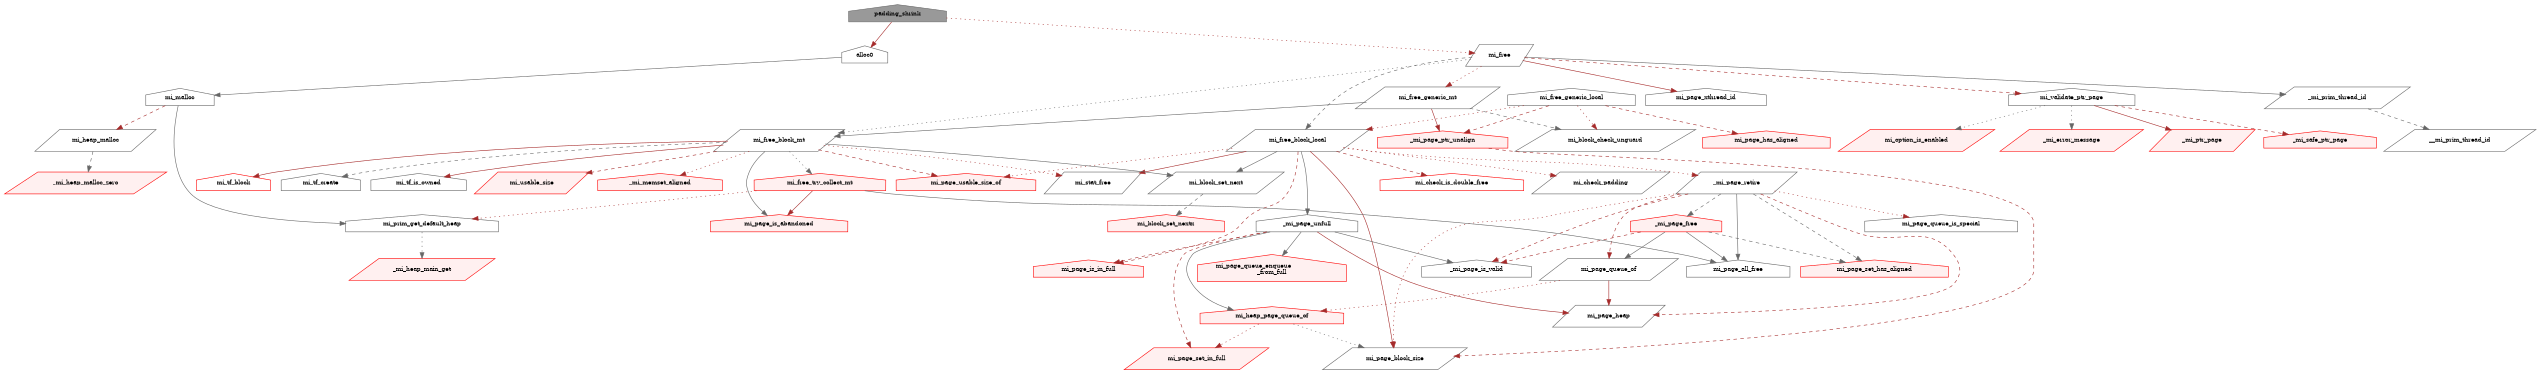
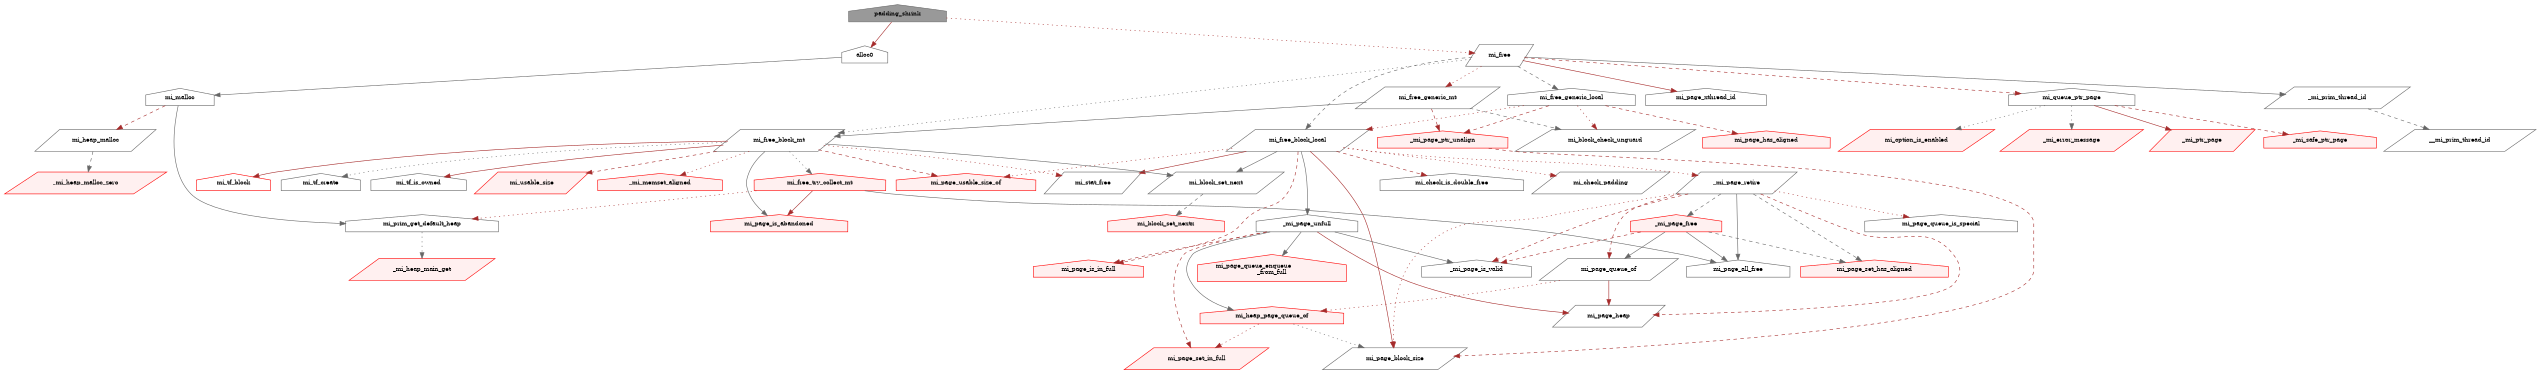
  digraph {
    fontname="DejaVu Serif"
    rankdir=TB
    node [color=grey40 fillcolor=white fontname="DejaVu Serif" fontsize=10 shape=house style=filled]
    edge [color=brown fontname="DejaVu Serif" fontsize=10 labelfontname=Helvetica labelfontsize=10 style=solid]
    n1 [color=gray40 fillcolor=grey60 fontcolor=black height=0.2 label=padding_shrink width=0.4]
    n2 [height=0.2 label=alloc0 width=0.4]
    n3 [height=0.2 label=mi_free shape=parallelogram width=0.4]
    n4 [height=0.2 label=mi_malloc width=0.4]
    n5 [height=0.2 label=_mi_prim_thread_id shape=parallelogram width=0.4]
    n6 [height=0.2 label=mi_free_block_local shape=parallelogram width=0.4]
    n7 [height=0.2 label=mi_free_block_mt shape=parallelogram width=0.4]
    n8 [height=0.2 label=mi_free_generic_local width=0.4]
    n9 [height=0.2 label=mi_free_generic_mt shape=parallelogram width=0.4]
    n10 [height=0.2 label=mi_page_xthread_id width=0.4]
-   n11 [height=0.2 label=mi_validate_ptr_page width=0.4]
+   n11 [height=0.2 label=mi_queue_ptr_page width=0.4]
    n12 [height=0.2 label=mi_heap_malloc shape=parallelogram width=0.4]
    n13 [height=0.2 label=mi_prim_get_default_heap width=0.4]
    n14 [color=red fillcolor="#FFF0F0" height=0.2 label=_mi_heap_malloc_zero shape=parallelogram width=0.4]
    n15 [color=red fillcolor="#FFF0F0" height=0.2 label=_mi_heap_main_get shape=parallelogram width=0.4]
    n16 [height=0.2 label=__mi_prim_thread_id shape=parallelogram width=0.4]
    n17 [height=0.2 label=_mi_page_retire shape=parallelogram width=0.4]
    n18 [height=0.2 label=mi_page_block_size shape=parallelogram width=0.4]
    n19 [color=red fillcolor="#FFF0F0" height=0.2 label=mi_page_is_in_full width=0.4]
    n20 [height=0.2 label=_mi_page_unfull width=0.4]
    n21 [height=0.2 label=mi_block_set_next shape=parallelogram width=0.4]
-   n22 [color=red height=0.2 label=mi_check_is_double_free width=0.4]
+   n22 [height=0.2 label=mi_check_is_double_free width=0.4]
    n23 [height=0.2 label=mi_check_padding shape=parallelogram width=0.4]
    n24 [color=red fillcolor="#FFF0F0" height=0.2 label=mi_page_usable_size_of width=0.4]
    n25 [height=0.2 label=mi_stat_free shape=parallelogram width=0.4]
    n26 [color=red fillcolor="#FFF0F0" height=0.2 label=_mi_memset_aligned width=0.4]
    n27 [color=red fillcolor="#FFF0F0" height=0.2 label=mi_free_try_collect_mt width=0.4]
    n28 [color=red fillcolor="#FFF0F0" height=0.2 label=mi_page_is_abandoned width=0.4]
    n29 [color=red height=0.2 label=mi_tf_block width=0.4]
    n30 [height=0.2 label=mi_tf_create width=0.4]
    n31 [height=0.2 label=mi_tf_is_owned width=0.4]
    n32 [color=red fillcolor="#FFF0F0" height=0.2 label=mi_usable_size shape=parallelogram width=0.4]
    n33 [color=red fillcolor="#FFF0F0" height=0.2 label=_mi_page_ptr_unalign width=0.4]
    n34 [height=0.2 label=mi_block_check_unguard shape=parallelogram width=0.4]
    n35 [color=red fillcolor="#FFF0F0" height=0.2 label=mi_page_has_aligned width=0.4]
    n36 [color=red fillcolor="#FFF0F0" height=0.2 label=_mi_error_message shape=parallelogram width=0.4]
    n37 [color=red fillcolor="#FFF0F0" height=0.2 label=_mi_ptr_page shape=parallelogram width=0.4]
    n38 [color=red fillcolor="#FFF0F0" height=0.2 label=_mi_safe_ptr_page width=0.4]
    n39 [color=red fillcolor="#FFF0F0" height=0.2 label=mi_option_is_enabled shape=parallelogram width=0.4]
    n40 [color=red fillcolor="#FFF0F0" height=0.2 label=_mi_page_free width=0.4]
    n41 [height=0.2 label=_mi_page_is_valid width=0.4]
    n42 [height=0.2 label=mi_page_all_free width=0.4]
    n43 [height=0.2 label=mi_page_queue_of shape=parallelogram width=0.4]
    n44 [height=0.2 label=mi_page_heap shape=parallelogram width=0.4]
    n45 [color=red fillcolor="#FFF0F0" height=0.2 label=mi_page_set_has_aligned width=0.4]
    n46 [height=0.2 label=mi_page_queue_is_special width=0.4]
    n47 [color=red fillcolor="#FFF0F0" height=0.2 label=mi_heap_page_queue_of width=0.4]
    n48 [color=red fillcolor="#FFF0F0" height=0.2 label="mi_page_queue_enqueue\l_from_full" width=0.4]
    n49 [color=red fillcolor="#FFF0F0" height=0.2 label=mi_page_set_in_full shape=parallelogram width=0.4]
    n50 [color=red fillcolor="#FFF0F0" height=0.2 label=mi_block_set_nextx width=0.4]
    n1 -> n2
    n1 -> n3 [style=dotted]
    n2 -> n4 [color=gray40]
    n3 -> n5 [color=gray40]
    n3 -> n6 [color=gray40 style=dashed]
    n3 -> n7 [color=gray40 style=dotted]
+   n3 -> n8 [color=gray40 style=dashed]
    n3 -> n9 [style=dotted]
    n3 -> n10
    n3 -> n11 [style=dashed]
    n4 -> n12 [style=dashed]
    n4 -> n13 [color=gray40]
    n5 -> n16 [color=gray40 style=dashed]
    n6 -> n17 [style=dotted]
    n6 -> n18
    n6 -> n19 [style=dashed]
    n6 -> n20 [color=gray40]
    n6 -> n21 [color=gray40]
    n6 -> n22 [style=dashed]
    n6 -> n23 [style=dotted]
    n6 -> n24 [style=dotted]
    n6 -> n25
    n7 -> n21 [color=gray40]
    n7 -> n24 [style=dashed]
    n7 -> n25 [style=dotted]
    n7 -> n26 [style=dotted]
    n7 -> n27 [color=gray40 style=dotted]
    n7 -> n28 [color=gray40]
    n7 -> n29
-   n7 -> n30 [color=gray40 style=dashed]
+   n7 -> n30 [color=gray40 style=dotted]
    n7 -> n31
    n7 -> n32 [style=dashed]
    n8 -> n6 [style=dotted]
    n8 -> n33 [style=dashed]
    n8 -> n34 [style=dotted]
    n8 -> n35 [style=dashed]
    n9 -> n7 [color=gray40]
-   n9 -> n33
+   n9 -> n33 [style=dashed]
    n9 -> n34 [color=gray40 style=dashed]
    n11 -> n36 [color=gray40 style=dotted]
    n11 -> n37
    n11 -> n38 [style=dashed]
    n11 -> n39 [color=gray40 style=dotted]
    n12 -> n14 [color=gray40 style=dashed]
    n13 -> n15 [color=gray40 style=dotted]
    n17 -> n18 [style=dotted]
    n17 -> n40 [color=gray40 style=dashed]
    n17 -> n41 [style=dashed]
    n17 -> n42 [color=gray40]
    n17 -> n43 [style=dashed]
    n17 -> n44 [style=dashed]
    n17 -> n45 [color=gray40 style=dashed]
    n17 -> n46 [style=dotted]
    n20 -> n19 [style=dashed]
    n20 -> n41 [color=gray40]
    n20 -> n44
    n20 -> n47 [color=gray40]
    n20 -> n48 [color=gray40]
    n20 -> n49 [style=dashed]
    n21 -> n50 [color=gray40 style=dashed]
    n27 -> n13 [style=dotted]
    n27 -> n28
    n27 -> n42 [color=gray40]
    n33 -> n18 [style=dashed]
    n40 -> n41 [style=dashed]
    n40 -> n42 [color=gray40]
    n40 -> n43 [color=gray40]
    n40 -> n45 [color=gray40 style=dashed]
    n43 -> n44
    n43 -> n47 [style=dotted]
    n47 -> n18 [color=gray40 style=dotted]
    n47 -> n49 [style=dotted]
  }
